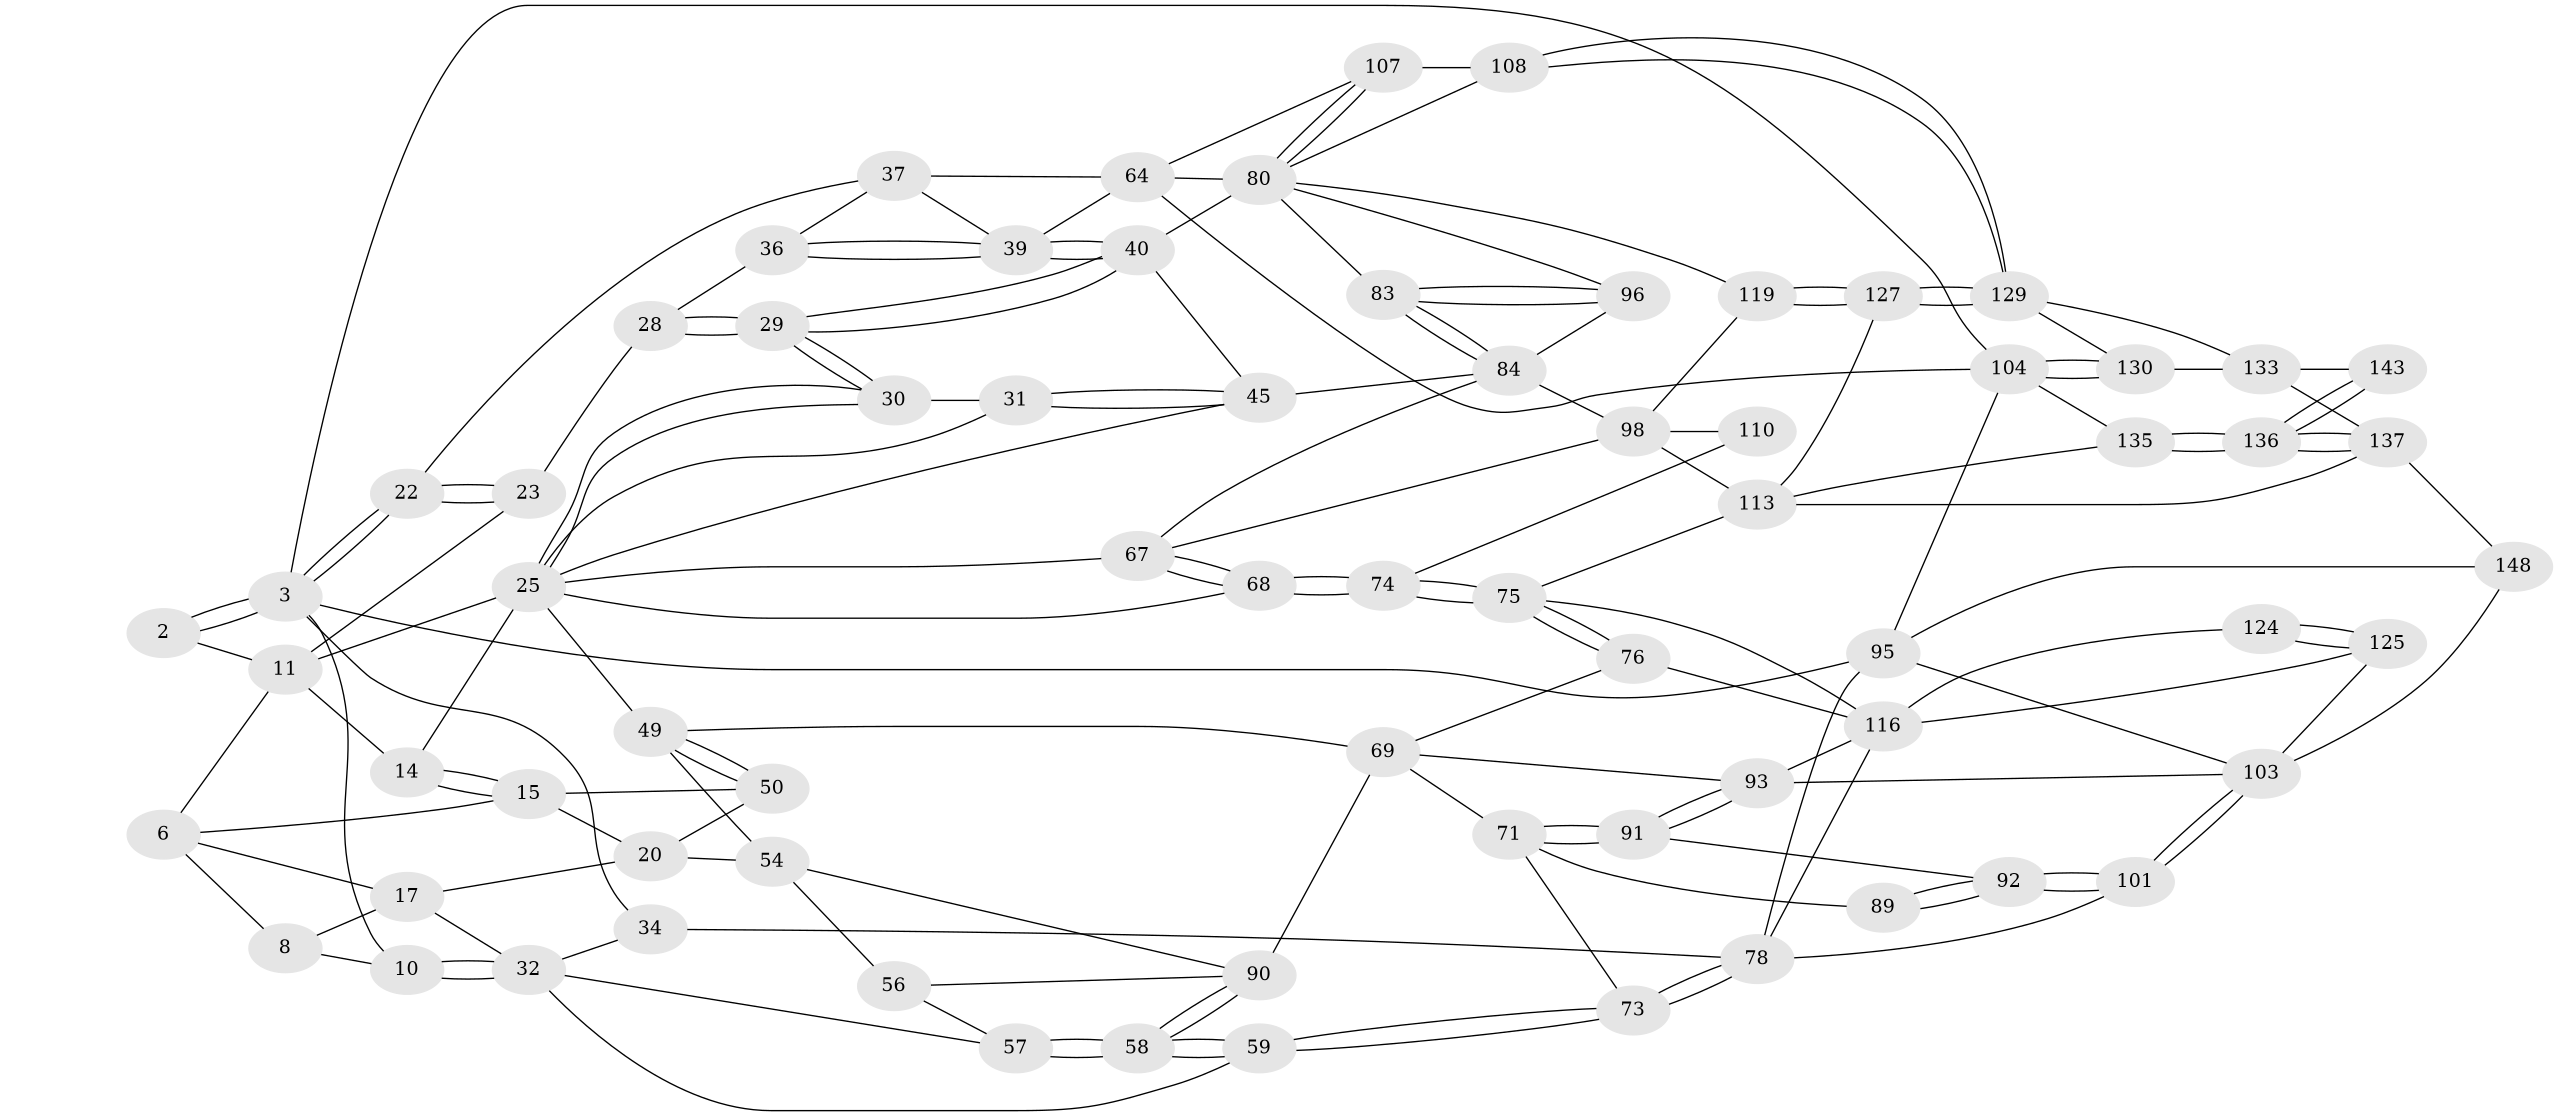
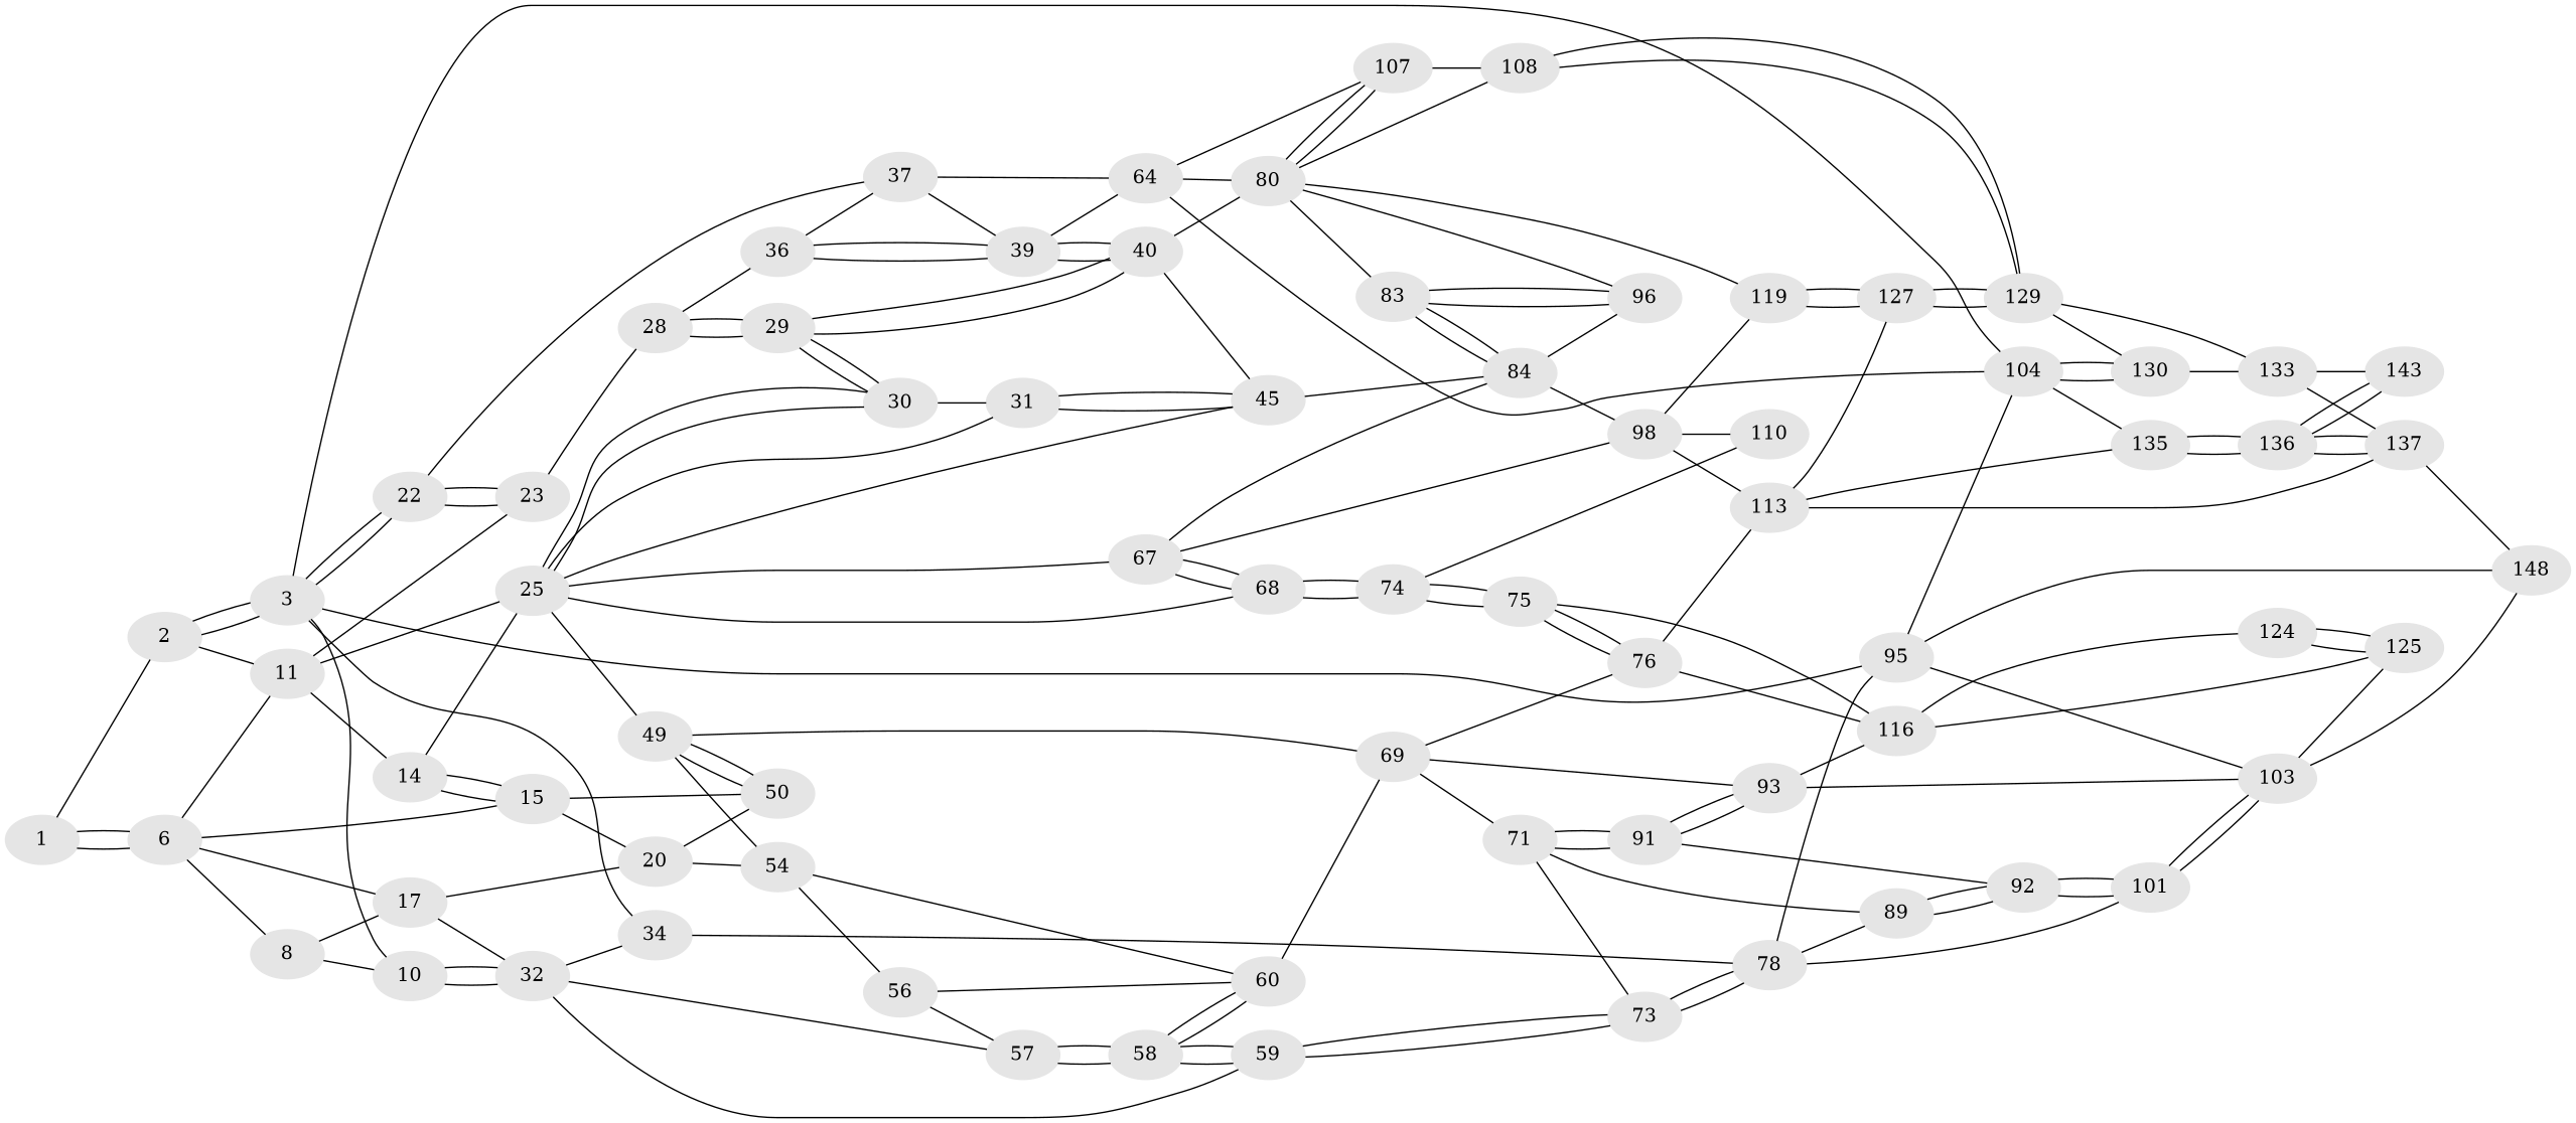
  graph {
    rankdir=LR
    node [color=gray90 style=filled]
+   1
    2
    6 [super="+7"]
    3 [super="+4"]
    11 [super="+24+12"]
    8 [super="+9"]
    15 [super="+19"]
    17 [super="+18"]
    10
    22
    34
    95 [super="+123"]
    104
    14
    23
    25 [super="+26"]
    32 [super="+35+33"]
    37 [super="+41+38"]
    78 [super="+90+79"]
    103 [super="+121"]
    148
    130
    135
    20 [super="+53"]
    50
    57
    59
    28
    30
    31
    45 [super="+46"]
    49 [super="+61"]
    67 [super="+86"]
    68
    54 [super="+55"]
    56
-   60 [super="+66" label=90]
+   60 [super="+66"]
    39 [super="+42"]
    64 [super="+105+65"]
    29
    36
    84 [super="+85"]
    69 [super="+70+77"]
    98 [super="+120+99"]
    74
    40 [super="+51"]
    80 [super="+81"]
    58
    73
    89
    101
    107
    83
    96
    108
    119
    71 [super="+72"]
    76 [super="+87"]
    93 [super="+102"]
    110
    113 [super="+114+128"]
    75 [super="+115"]
    91
    116 [super="+117+118"]
    92
    127
    137 [super="+141"]
    125
    124
    129 [super="+131"]
    133 [super="+134+144"]
    136
    143
+   1 -- 2
+   1 -- 6
+   1 -- 6
    2 -- 3
    2 -- 3
    2 -- 11
    6 -- 11
    6 -- 8
    6 -- 15
    6 -- 17
    3 -- 10
    3 -- 22
    3 -- 22
    3 -- 34
    3 -- 95
    3 -- 104
    11 -- 14
    11 -- 23
    11 -- 25 [weight=2]
    8 -- 17 [weight=2]
    8 -- 10
    15 -- 20
    15 -- 50
    17 -- 32
    17 -- 20
    10 -- 32
    10 -- 32
    22 -- 23
    22 -- 23
    22 -- 37
    34 -- 78
    95 -- 104
    95 -- 103
    95 -- 148
    104 -- 130
    104 -- 130
    104 -- 135
    14 -- 15
    14 -- 15
    14 -- 25
    23 -- 28
    25 -- 30
    25 -- 30
    25 -- 31
    25 -- 45
    25 -- 49
    25 -- 67
    25 -- 68
    32 -- 34
    32 -- 57
    32 -- 59
    37 -- 39
    37 -- 64
    78 -- 95 [weight=2]
-   78 -- 116
+   78 -- 89
    78 -- 101
    103 -- 148
    103 -- 125
    130 -- 133
    135 -- 136
    135 -- 136
    20 -- 50
    20 -- 54
    57 -- 58
    57 -- 58
    59 -- 73
    59 -- 73
    28 -- 29
    28 -- 29
    28 -- 36
    30 -- 31
    31 -- 45
    31 -- 45
    45 -- 84
    49 -- 50
    49 -- 50
    49 -- 54
    49 -- 69
    67 -- 68
    67 -- 68
    67 -- 84
    67 -- 98
    68 -- 74
    68 -- 74
    54 -- 56
    54 -- 60
    56 -- 57
    56 -- 60
    60 -- 69
    39 -- 64
    39 -- 40 [weight=2]
    39 -- 40
    64 -- 104
    64 -- 80
    64 -- 107
    29 -- 30
    29 -- 30
    29 -- 40
    29 -- 40
    36 -- 37
    36 -- 39
    36 -- 39
    84 -- 98
    84 -- 96
    69 -- 71
    69 -- 76 [weight=2]
    69 -- 93
    98 -- 119
    98 -- 110 [weight=2]
    98 -- 113
    74 -- 110
    74 -- 75
    74 -- 75
    40 -- 45
    40 -- 80
    80 -- 107
    80 -- 107
    80 -- 83
    80 -- 96
    80 -- 108
    80 -- 119
    58 -- 59
    58 -- 59
    58 -- 60
    58 -- 60
    73 -- 78
    73 -- 78
    89 -- 92
    89 -- 92
    101 -- 103
    101 -- 103
    107 -- 108
    83 -- 84
    83 -- 84
    83 -- 96
    83 -- 96
    108 -- 129
    108 -- 129
    119 -- 127
    119 -- 127
    71 -- 73
    71 -- 89
    71 -- 91
    71 -- 91
    76 -- 116
    93 -- 103
    93 -- 116
    113 -- 135
    113 -- 127
    113 -- 137
    75 -- 76
    75 -- 76
-   75 -- 113
+   76 -- 113
    75 -- 116
    91 -- 93
    91 -- 93
    91 -- 92
    116 -- 125
    116 -- 124
    92 -- 101
    92 -- 101
    127 -- 129
    127 -- 129
    137 -- 148
    124 -- 125
    124 -- 125
    129 -- 130
    129 -- 133
    133 -- 137
    133 -- 143 [weight=2]
    136 -- 137
    136 -- 137
    136 -- 143
    136 -- 143
  }
